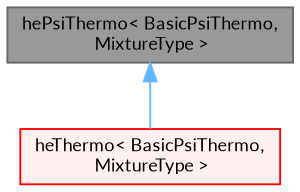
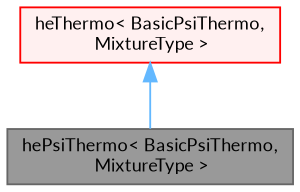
  digraph {
    fontname=Lato
    node [fontname=Lato fontsize=10 shape=box style=filled]
    n1 [color=gray40 fillcolor=grey60 fontcolor=black height=0.2 label="hePsiThermo\< BasicPsiThermo,\l MixtureType \>" width=0.4]
    n2 [color=red fillcolor="#FFF0F0" height=0.2 label="heThermo\< BasicPsiThermo,\l MixtureType \>" width=0.4]
-   n1 -> n2 [color=steelblue1 dir=back fontname=Lato fontsize=10 labelfontname=Helvetica labelfontsize=10 style=solid]
+   n2 -> n1 [color=steelblue1 dir=back fontname=Lato fontsize=10 labelfontname=Helvetica labelfontsize=10 style=solid]
  }
